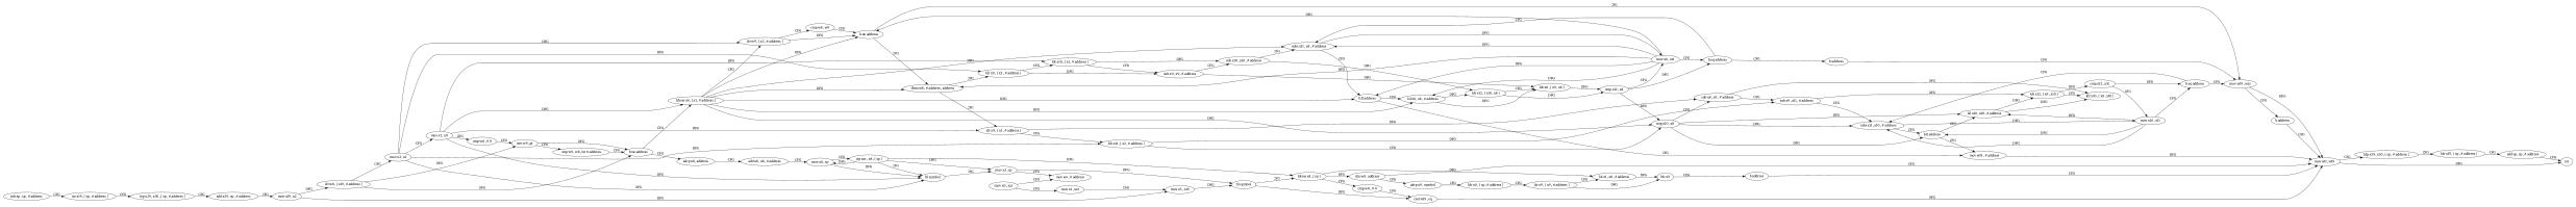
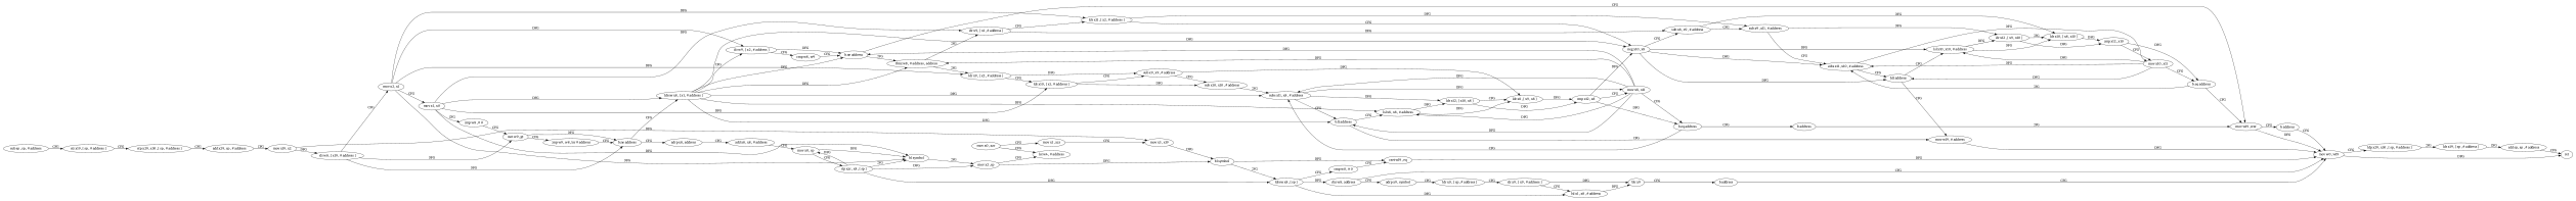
  digraph {
    fontname=Merriweather
    rankdir=LR
    node [fontname=Merriweather]
    edge [fontname=Merriweather]
    n1 [label="sub sp , sp , # address"]
    n2 [label="str x19 , [ sp , # address ]"]
    n3 [label="stp x29 , x30 , [ sp , # address ]"]
    n4 [label="add x29 , sp , # address"]
    n5 [label="mov x19 , x2"]
    n6 [label="ldr w8 , [ x19 , # address ]"]
    n7 [label="mov x3 , x19"]
    n8 [label="mov x2 , x1"]
    n9 [label="cset w9 , gt"]
    n10 [label="b.ne address"]
    n11 [label="bl symbol"]
    n12 [label="mov x1 , x0"]
    n13 [label="bl symbol"]
    n14 [label="ldr w9 , [ x2 , # address ]"]
    n15 [label="ldr x9 , [ x2 , # address ]"]
    n16 [label="ldr x11 , [ x2 , # address ]"]
    n17 [label="cmp w9 , w8 , lsr # address"]
    n18 [label="ldrsw x8 , [ x1 , # address ]"]
    n19 [label="adrp x8 , address"]
    n20 [label="cmp w8 , # 0"]
    n21 [label="ldr x9 , [ x1 , # address ]"]
    n22 [label="ldr x10 , [ x1 , # address ]"]
    n23 [label="mov x2 , sp"]
    n24 [label="b.ne address"]
    n25 [label="cmp w8 , w9"]
    n26 [label="sub x9 , x9 , # address"]
    n27 [label="neg x10 , x8"]
    n28 [label="sub x9 , x11 , # address"]
    n29 [label="tbnz w8 , # address , address"]
    n30 [label="subs x11 , x8 , # address"]
    n31 [label="lsl x8 , x8 , # address"]
    n32 [label="b.lt address"]
    n33 [label="sub x8 , x9 , # address"]
    n34 [label="sub x10 , x10 , # address"]
    n35 [label="add x8 , x8 , # address"]
    n36 [label="mov x0 , sp"]
    n37 [label="mov w19 , wzr"]
    n38 [label="subs x11 , x10 , # address"]
    n39 [label="lsl x10 , x10 , # address"]
    n40 [label="b.lt address"]
    n41 [label="mov x8 , x11"]
    n42 [label="ldr x8 , [ x9 , x8 ]"]
    n43 [label="ldr x12 , [ x10 , x8 ]"]
    n44 [label="mov w19 , # address"]
    n45 [label="stp xzr , x8 , [ sp ]"]
    n46 [label="ldrsw x8 , [ sp ]"]
-   n47 [label="mov w4 , # address"]
+   n47 [label="lsr w4 , # address"]
    n48 [label="cmp w0 , # 0"]
    n49 [label="cbz w8 , address"]
    n50 [label="lsl x1 , x8 , # address"]
    n51 [label="cset w19 , eq"]
    n52 [label="mov x0 , xzr"]
    n53 [label="mov x1 , xzr"]
    n54 [label="mov w0 , w19"]
    n55 [label="adrp x9 , symbol"]
    n56 [label="blr x9"]
    n57 [label="ldp x29 , x30 , [ sp , # address ]"]
    n58 [label=ret]
    n59 [label="ldr x0 , [ sp , # address ]"]
    n60 [label="ldr x19 , [ sp , # address ]"]
    n61 [label="ldr x9 , [ x9 , # address ]"]
    n62 [label="b address"]
    n63 [label="add sp , sp , # address"]
    n64 [label="b address"]
    n65 [label="ldr x10 , [ x8 , x10 ]"]
    n66 [label="ldr x12 , [ x9 , x10 ]"]
    n67 [label="mov x10 , x11"]
    n68 [label="cmp x12 , x10"]
    n69 [label="b.eq address"]
    n70 [label="cmp x12 , x8"]
    n71 [label="b.eq address"]
    n72 [label="b address"]
    n1 -> n2 [label=CFG]
    n2 -> n3 [label=CFG]
    n3 -> n4 [label=CFG]
    n4 -> n5 [label=CFG]
    n5 -> n6 [label=DFG]
    n5 -> n7 [label=DFG]
    n6 -> n8 [label=CFG]
    n6 -> n9 [label=DFG]
    n6 -> n10 [label=DFG]
    n7 -> n11 [label=DFG]
    n8 -> n12 [label=CFG]
    n8 -> n13 [label=DFG]
    n8 -> n14 [label=DFG]
    n8 -> n15 [label=DFG]
    n8 -> n16 [label=DFG]
    n9 -> n10 [label=DFG]
    n9 -> n17 [label=CFG]
    n10 -> n18 [label=CFG]
    n10 -> n19 [label=CFG]
    n11 -> n46 [label=CFG]
    n11 -> n51 [label=DFG]
    n12 -> n13 [label=DFG]
    n12 -> n18 [label=DFG]
    n12 -> n20 [label=CFG]
    n12 -> n21 [label=DFG]
    n12 -> n22 [label=DFG]
    n13 -> n23 [label=CFG]
    n14 -> n24 [label=DFG]
    n14 -> n25 [label=CFG]
    n15 -> n22 [label=CFG]
    n15 -> n26 [label=DFG]
    n16 -> n27 [label=CFG]
    n16 -> n28 [label=DFG]
    n17 -> n10 [label=CFG]
    n18 -> n14 [label=CFG]
    n18 -> n24 [label=DFG]
    n18 -> n27 [label=DFG]
    n18 -> n29 [label=DFG]
    n18 -> n30 [label=DFG]
    n18 -> n31 [label=DFG]
    n18 -> n32 [label=DFG]
    n19 -> n35 [label=CFG]
    n20 -> n9 [label=CFG]
    n21 -> n16 [label=CFG]
    n21 -> n33 [label=DFG]
    n22 -> n26 [label=CFG]
    n22 -> n34 [label=DFG]
    n23 -> n11 [label=DFG]
    n23 -> n47 [label=CFG]
    n24 -> n29 [label=CFG]
    n24 -> n37 [label=CFG]
    n25 -> n24 [label=CFG]
    n26 -> n34 [label=CFG]
    n26 -> n42 [label=DFG]
    n27 -> n33 [label=CFG]
    n27 -> n38 [label=DFG]
    n27 -> n39 [label=DFG]
    n27 -> n40 [label=DFG]
    n28 -> n38 [label=CFG]
    n28 -> n66 [label=DFG]
    n29 -> n15 [label=CFG]
    n29 -> n21 [label=CFG]
    n30 -> n32 [label=CFG]
    n30 -> n41 [label=DFG]
    n31 -> n42 [label=DFG]
    n31 -> n43 [label=DFG]
    n32 -> n31 [label=CFG]
    n32 -> n44 [label=CFG]
    n33 -> n28 [label=CFG]
    n33 -> n65 [label=DFG]
    n34 -> n30 [label=CFG]
-   n34 -> n43 [label=DFG]
+   n30 -> n43 [label=DFG]
    n35 -> n36 [label=CFG]
    n36 -> n13 [label=DFG]
    n36 -> n45 [label=CFG]
    n37 -> n54 [label=DFG]
    n37 -> n62 [label=CFG]
    n38 -> n40 [label=CFG]
    n38 -> n67 [label=DFG]
    n39 -> n65 [label=DFG]
    n39 -> n66 [label=DFG]
    n40 -> n39 [label=CFG]
    n40 -> n44 [label=CFG]
    n41 -> n24 [label=DFG]
    n41 -> n29 [label=DFG]
    n41 -> n30 [label=DFG]
    n41 -> n31 [label=DFG]
    n41 -> n32 [label=DFG]
    n41 -> n71 [label=CFG]
    n42 -> n70 [label=DFG]
    n43 -> n42 [label=CFG]
    n43 -> n70 [label=DFG]
    n44 -> n54 [label=DFG]
    n45 -> n13 [label=CFG]
    n45 -> n23 [label=DFG]
    n45 -> n36 [label=DFG]
    n45 -> n46 [label=DFG]
    n46 -> n48 [label=CFG]
    n46 -> n49 [label=DFG]
    n46 -> n50 [label=DFG]
    n48 -> n51 [label=CFG]
    n49 -> n54 [label=CFG]
    n49 -> n55 [label=CFG]
    n50 -> n56 [label=DFG]
    n51 -> n54 [label=DFG]
    n52 -> n47 [label=CFG]
    n52 -> n53 [label=CFG]
    n53 -> n7 [label=CFG]
    n54 -> n57 [label=CFG]
    n54 -> n58 [label=DFG]
    n55 -> n59 [label=CFG]
    n56 -> n64 [label=CFG]
    n57 -> n60 [label=CFG]
    n59 -> n61 [label=CFG]
    n60 -> n63 [label=CFG]
    n61 -> n50 [label=CFG]
    n61 -> n56 [label=DFG]
    n62 -> n54 [label=CFG]
    n63 -> n58 [label=CFG]
    n64 -> n54 [label=CFG]
+   n65 -> n68 [label=DFG]
    n66 -> n65 [label=CFG]
    n66 -> n68 [label=DFG]
    n67 -> n38 [label=DFG]
    n67 -> n39 [label=DFG]
    n67 -> n40 [label=DFG]
    n67 -> n69 [label=CFG]
    n68 -> n67 [label=CFG]
    n68 -> n69 [label=DFG]
    n69 -> n37 [label=CFG]
    n69 -> n38 [label=CFG]
    n70 -> n27 [label=DFG]
    n70 -> n41 [label=CFG]
    n70 -> n71 [label=DFG]
    n71 -> n30 [label=CFG]
    n71 -> n72 [label=CFG]
    n72 -> n37 [label=CFG]
  }
